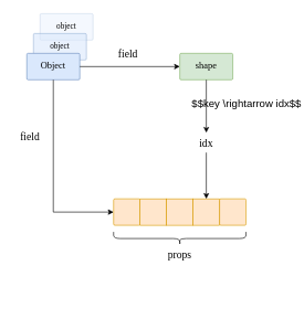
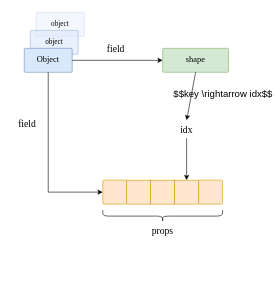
  <mxCell id="0" />
  <mxCell id="1" parent="0" />
  <mxCell id="2" value="object" style="rounded=1;whiteSpace=wrap;html=1;fillColor=#dae8fc;strokeColor=#6c8ebf;opacity=30;arcSize=5;fontFamily=SF Mono;" parent="1" vertex="1"><mxGeometry x="60" y="20" width="80" height="40" as="geometry" /></mxCell>
  <mxCell id="3" value="object" style="rounded=1;whiteSpace=wrap;html=1;fillColor=#dae8fc;strokeColor=#6c8ebf;opacity=60;fontFamily=SF Mono;arcSize=5;" parent="1" vertex="1"><mxGeometry x="50" y="50" width="80" height="40" as="geometry" /></mxCell>
  <mxCell id="4" value="&lt;font style=&quot;font-size: 14px;&quot;&gt;Object&lt;/font&gt;" style="rounded=1;whiteSpace=wrap;html=1;fillColor=#dae8fc;strokeColor=#6c8ebf;arcSize=5;fontFamily=SF Mono;" parent="1" vertex="1"><mxGeometry x="40" y="80" width="80" height="40" as="geometry" /></mxCell>
- <mxCell id="5" value="&lt;font style=&quot;font-size: 14px;&quot;&gt;shape&lt;/font&gt;" style="rounded=1;whiteSpace=wrap;html=1;fillColor=#d5e8d4;strokeColor=#82b366;fontFamily=SF Mono;arcSize=5;" parent="1" vertex="1"><mxGeometry x="271" y="80" width="80" height="40" as="geometry" /></mxCell>
+ <mxCell id="5" value="&lt;font style=&quot;font-size: 14px;&quot;&gt;shape&lt;/font&gt;" style="rounded=1;whiteSpace=wrap;html=1;fillColor=#d5e8d4;strokeColor=#82b366;fontFamily=SF Mono;arcSize=5;" parent="1" vertex="1"><mxGeometry x="271" y="80" width="110" height="40" as="geometry" /></mxCell>
  <mxCell id="6" value="" style="endArrow=classic;html=1;rounded=0;entryX=0;entryY=0.5;entryDx=0;entryDy=0;exitX=1;exitY=0.5;exitDx=0;exitDy=0;" parent="1" source="4" target="5" edge="1"><mxGeometry width="50" height="50" relative="1" as="geometry"><mxPoint x="130" y="100" as="sourcePoint" /><mxPoint x="547" y="280" as="targetPoint" /></mxGeometry></mxCell>
  <mxCell id="7" value="" style="endArrow=classic;html=1;rounded=0;exitX=0.5;exitY=1;exitDx=0;exitDy=0;" parent="1" source="5" edge="1"><mxGeometry width="50" height="50" relative="1" as="geometry"><mxPoint x="337" y="240" as="sourcePoint" /><mxPoint x="311" y="200" as="targetPoint" /></mxGeometry></mxCell>
  <mxCell id="8" value="&lt;font style=&quot;&quot;&gt;&lt;span style=&quot;font-size: 16px;&quot;&gt;$$key&amp;nbsp;\rightarrow&amp;nbsp;idx$$&lt;/span&gt;&lt;/font&gt;" style="text;html=1;strokeColor=none;fillColor=none;align=center;verticalAlign=middle;whiteSpace=wrap;rounded=0;" parent="1" vertex="1"><mxGeometry x="307" y="140" width="130" height="30" as="geometry" /></mxCell>
  <mxCell id="9" value="&lt;font style=&quot;font-size: 16px;&quot;&gt;field&lt;/font&gt;" style="text;html=1;strokeColor=none;fillColor=none;align=center;verticalAlign=middle;whiteSpace=wrap;rounded=0;fontFamily=SF Mono;" parent="1" vertex="1"><mxGeometry x="20" y="190" width="50" height="30" as="geometry" /></mxCell>
  <mxCell id="10" value="idx" style="text;html=1;strokeColor=none;fillColor=none;align=center;verticalAlign=middle;whiteSpace=wrap;rounded=0;fontSize=16;fontFamily=SF Mono;" parent="1" vertex="1"><mxGeometry x="281" y="200" width="60" height="30" as="geometry" /></mxCell>
  <mxCell id="11" value="" style="rounded=1;whiteSpace=wrap;html=1;fontSize=16;fillColor=#ffe6cc;strokeColor=#d79b00;arcSize=5;" parent="1" vertex="1"><mxGeometry x="171" y="300" width="40" height="40" as="geometry" /></mxCell>
  <mxCell id="12" value="" style="rounded=0;whiteSpace=wrap;html=1;fontSize=16;fillColor=#ffe6cc;strokeColor=#d79b00;" parent="1" vertex="1"><mxGeometry x="211" y="300" width="40" height="40" as="geometry" /></mxCell>
  <mxCell id="13" value="" style="rounded=0;whiteSpace=wrap;html=1;fontSize=16;fillColor=#ffe6cc;strokeColor=#d79b00;" parent="1" vertex="1"><mxGeometry x="251" y="300" width="40" height="40" as="geometry" /></mxCell>
  <mxCell id="14" value="" style="rounded=0;whiteSpace=wrap;html=1;fontSize=16;fillColor=#ffe6cc;strokeColor=#d79b00;" parent="1" vertex="1"><mxGeometry x="291" y="300" width="40" height="40" as="geometry" /></mxCell>
  <mxCell id="15" value="" style="rounded=1;whiteSpace=wrap;html=1;fontSize=16;fillColor=#ffe6cc;strokeColor=#d79b00;arcSize=5;" parent="1" vertex="1"><mxGeometry x="331" y="300" width="40" height="40" as="geometry" /></mxCell>
  <mxCell id="16" value="" style="endArrow=classic;html=1;rounded=0;fontSize=16;exitX=0.5;exitY=1;exitDx=0;exitDy=0;entryX=0.5;entryY=0;entryDx=0;entryDy=0;" parent="1" source="10" target="14" edge="1"><mxGeometry width="50" height="50" relative="1" as="geometry"><mxPoint x="327" y="650" as="sourcePoint" /><mxPoint x="311" y="430" as="targetPoint" /></mxGeometry></mxCell>
  <mxCell id="17" value="" style="endArrow=classic;html=1;rounded=0;fontSize=16;exitX=0.5;exitY=1;exitDx=0;exitDy=0;entryX=0;entryY=0.5;entryDx=0;entryDy=0;" parent="1" source="4" target="11" edge="1"><mxGeometry width="50" height="50" relative="1" as="geometry"><mxPoint x="0" y="290" as="sourcePoint" /><mxPoint x="320" y="600" as="targetPoint" /><Array as="points"><mxPoint x="80" y="320" /></Array></mxGeometry></mxCell>
  <mxCell id="18" value="&lt;font style=&quot;font-size: 16px;&quot;&gt;field&lt;/font&gt;" style="text;html=1;strokeColor=none;fillColor=none;align=center;verticalAlign=middle;whiteSpace=wrap;rounded=0;fontFamily=SF Mono;" parent="1" vertex="1"><mxGeometry x="140" y="66" width="106" height="30" as="geometry" /></mxCell>
  <mxCell id="19" value="props" style="text;html=1;strokeColor=none;fillColor=none;align=center;verticalAlign=middle;whiteSpace=wrap;rounded=0;fontSize=16;fontFamily=SF Mono;" parent="1" vertex="1"><mxGeometry x="241" y="370" width="60" height="30" as="geometry" /></mxCell>
  <mxCell id="20" value="" style="shape=curlyBracket;whiteSpace=wrap;html=1;rounded=1;fontSize=16;rotation=-90;" parent="1" vertex="1"><mxGeometry x="261" y="260" width="20" height="200" as="geometry" /></mxCell>
